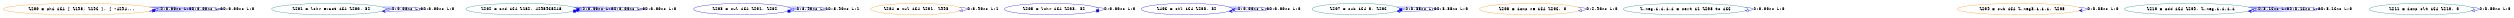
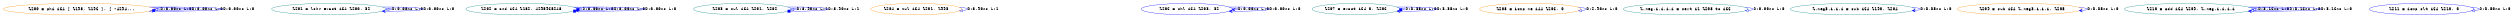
  digraph {
    fontname="DejaVu Sans Mono"
    node [color=teal fontname="DejaVu Sans Mono"]
    edge [arrowhead=onormal color=blue fontname="DejaVu Sans Mono"]
    n1 [color=darkorange label="  %200 = phi i64 [ %198, %196 ], [ -4294..."]
    n2 [label="  %201 = lshr exact i64 %200, 32"]
    n3 [label="%202 = and i64 %182, 4295965248"]
-   n4 [color=blue label="  %203 = mul i64 %201, %202"]
+   n4 [label="  %203 = mul i64 %201, %202"]
    n5 [color=darkorange label="%204 = mul i64 %201, %993"]
-   n6 [color=blue label="  %205 = lshr i64 %203, 32"]
-   n7 [color=blue label="%406 = shl i64 %203, 32"]
-   n8 [label="  %207 = sub i64 0, %206"]
-   n9 [color=darkorange label="  %208 = icmp ne i64 %206, 0"]
+   n7 [color=blue label="  %206 = shl i64 %203, 32"]
+   n8 [label="%207 = exact i64 0, %206"]
+   n9 [color=darkorange label="%208 = icmp ne i44 %206, 0"]
    n10 [label="%.neg.i.i.i.i = sext i1 %208 to i66"]
+   n11 [label="  %.neg3.i.i.i = sub i64 %190, %204"]
    n12 [color=darkorange label="  %209 = sub i64 %.neg3.i.i.i, %205"]
    n13 [label="  %210 = add i64 %209, %.neg.i.i.i.i"]
-   n14 [label="  %211 = icmp slt i64 %210, 0"]
+   n14 [color=blue label="  %211 = icmp slt i64 %210, 0"]
    n1 -> n1 [label="D:0.00ns L:0"]
    n1 -> n1 [arrowhead=box label="D:0.00ns L:0"]
    n1 -> n1 [label="D:0.00ns L:0"]
    n2 -> n2 [label="D:0.00ns L:0"]
    n2 -> n2 [arrowhead=vee label="D:0.00ns L:0"]
    n3 -> n3 [arrowhead=box label="D:0.00ns L:0"]
    n3 -> n3 [arrowhead=vee label="D:0.00ns L:0"]
    n3 -> n3 [arrowhead=box label="D:0.00ns L:0"]
    n4 -> n4 [label="D:8.90ns L:1"]
    n4 -> n4 [arrowhead=box label="D:8.90ns L:1"]
    n5 -> n5 [label="D:8.90ns L:1"]
-   n6 -> n6 [arrowhead=box label="D:0.00ns L:0"]
    n7 -> n7 [arrowhead=vee label="D:0.00ns L:0"]
    n7 -> n7 [arrowhead=vee label="D:0.00ns L:0"]
    n8 -> n8 [arrowhead=box label="D:3.35ns L:0"]
    n8 -> n8 [arrowhead=vee label="D:3.35ns L:0"]
    n9 -> n9 [label="D:2.90ns L:0"]
    n10 -> n10 [label="D:0.00ns L:0"]
+   n11 -> n11 [arrowhead=vee label="D:3.35ns L:0"]
    n12 -> n12 [arrowhead=vee label="D:3.35ns L:0"]
    n13 -> n13 [label="D:3.16ns L:0"]
    n13 -> n13 [label="D:3.16ns L:0"]
    n13 -> n13 [arrowhead=vee label="D:3.16ns L:0"]
    n14 -> n14 [label="D:3.50ns L:0"]
  }
